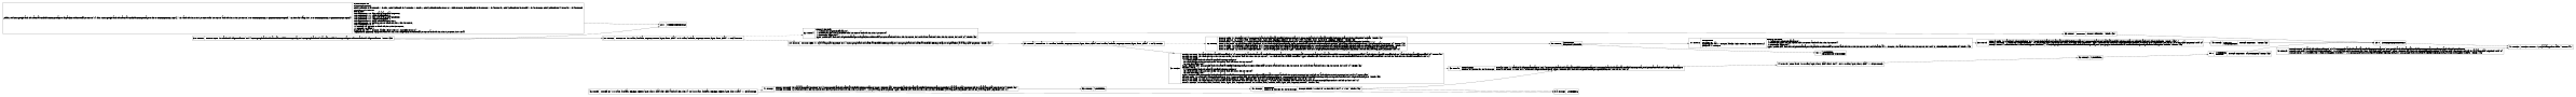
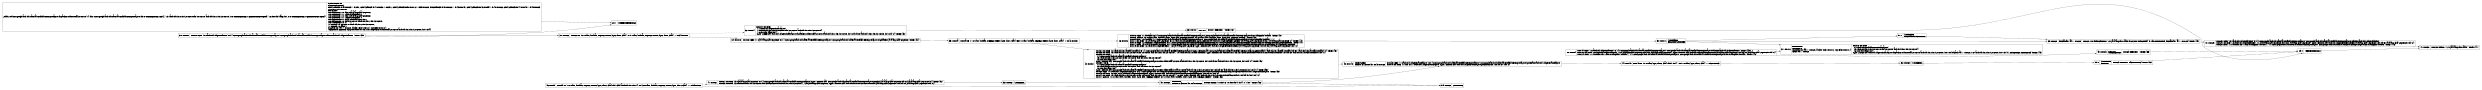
  digraph {
    rankdir=LR
    node [shape=record]
    n1 [label="{28\:\ ?|MTH_ENTER_BLOCK\l}"]
    n2 [label="{30\:\ 0x0000|0x0000: IGET  (r0 I:android.widget.EditText) = (r4 I:com.google.android.material.textfield.TextInputLayout) com.google.android.material.textfield.TextInputLayout.editText android.widget.EditText  (LINE:1429)\l}"]
    n3 [label="{31\:\ 0x0002|0x0002: IF  (r0 I:??[int, boolean, OBJECT, ARRAY, byte, short, char]) != (0 ??[int, boolean, OBJECT, ARRAY, byte, short, char])  \-\> B:34:0x0008 \l}"]
-   n4 [label="{32\:\ 0x0004|0x0004: INVOKE  \l  (r4 I:android.widget.LinearLayout)\l  (r5 I:android.view.ViewStructure A[D('structure' android.view.ViewStructure)])\l  (r6 I:int A[D('flags' int)])\l type: SUPER call: android.widget.LinearLayout.dispatchProvideAutofillStructure(android.view.ViewStructure, int):void A[MD:(android.view.ViewStructure, int):void (c)] (LINE:1430)\l}"]
+   n4 [label="{32\:\ 0x0004|6x0004: INVOKE  \l  (r4 I:android.widget.LinearLayout)\l  (r5 I:android.view.ViewStructure A[D('structure' android.view.ViewStructure)])\l  (r6 I:int A[D('flags' int)])\l type: SUPER call: android.widget.LinearLayout.dispatchProvideAutofillStructure(android.view.ViewStructure, int):void A[MD:(android.view.ViewStructure, int):void (c)] (LINE:1430)\l}"]
    n5 [label="{34\:\ 0x0008|0x0008: IGET  (r1 I:java.lang.CharSequence) = (r4 I:com.google.android.material.textfield.TextInputLayout) com.google.android.material.textfield.TextInputLayout.originalHint java.lang.CharSequence  (LINE:1434)\l}"]
    n6 [label="{33\:\ 0x0007|RETURN\l|0x0007: RETURN    (LINE:1431)\l}"]
    n7 [label="{35\:\ 0x000a|0x000a: IF  (r1 I:??[int, boolean, OBJECT, ARRAY, byte, short, char]) == (0 ??[int, boolean, OBJECT, ARRAY, byte, short, char])  \-\> B:42:0x0031 \l}"]
-   n8 [label="{29\:\ ?|SYNTHETIC_EXIT_BLOCK\l}"]
+   n8 [label="{29\:\ ?|MTH_EXIT_BLOCK\l}"]
    n9 [label="{41\:\ 0x0030|0x0030: THROW  (r2 I:java.lang.Throwable)  (LINE:1447)\l}"]
    n10 [label="{36\:\ 0x000c|0x000c: IGET  (r1 I:boolean) = (r4 I:com.google.android.material.textfield.TextInputLayout) com.google.android.material.textfield.TextInputLayout.isProvidingHint boolean  (LINE:1437)\l0x000e: CONST  (r2 I:??[int, float, boolean, short, byte, char, OBJECT, ARRAY]) = (0 ??[int, float, boolean, short, byte, char, OBJECT, ARRAY])  (LINE:1439)\l0x000f: IPUT  (r2 I:boolean), (r4 I:com.google.android.material.textfield.TextInputLayout) com.google.android.material.textfield.TextInputLayout.isProvidingHint boolean \l0x0011: INVOKE  (r0 I:java.lang.CharSequence) = (r0 I:android.widget.EditText) type: VIRTUAL call: android.widget.EditText.getHint():java.lang.CharSequence A[MD:():java.lang.CharSequence (c)] (LINE:1440)\l0x0015: IGET  (r2 I:android.widget.EditText) = (r4 I:com.google.android.material.textfield.TextInputLayout) com.google.android.material.textfield.TextInputLayout.editText android.widget.EditText  (LINE:1441)\l0x0017: IGET  (r3 I:java.lang.CharSequence) = (r4 I:com.google.android.material.textfield.TextInputLayout) com.google.android.material.textfield.TextInputLayout.originalHint java.lang.CharSequence \l0x0019: INVOKE  (r2 I:android.widget.EditText), (r3 I:java.lang.CharSequence) type: VIRTUAL call: android.widget.EditText.setHint(java.lang.CharSequence):void A[MD:(java.lang.CharSequence):void (c)]\l}"]
    n11 [label="{42\:\ 0x0031|0x0031: INVOKE  (r0 I:android.view.autofill.AutofillId) = (r4 I:com.google.android.material.textfield.TextInputLayout) type: VIRTUAL call: com.google.android.material.textfield.TextInputLayout.getAutofillId():android.view.autofill.AutofillId A[MD:():android.view.autofill.AutofillId (s)] (LINE:1451)\l0x0035: INVOKE  (r5 I:android.view.ViewStructure A[D('structure' android.view.ViewStructure)]), (r0 I:android.view.autofill.AutofillId) type: VIRTUAL call: android.view.ViewStructure.setAutofillId(android.view.autofill.AutofillId):void A[MD:(android.view.autofill.AutofillId):void (c)]\l0x0038: INVOKE  \l  (r4 I:com.google.android.material.textfield.TextInputLayout)\l  (r5 I:android.view.ViewStructure A[D('structure' android.view.ViewStructure)])\l  (r6 I:int A[D('flags' int)])\l type: VIRTUAL call: com.google.android.material.textfield.TextInputLayout.onProvideAutofillStructure(android.view.ViewStructure, int):void A[MD:(android.view.ViewStructure, int):void (s)] (LINE:1452)\l0x003b: MOVE  \l  (r4 I:com.google.android.material.textfield.TextInputLayout)\l  (r5 I:android.view.ViewStructure A[D('structure' android.view.ViewStructure)])\l  (r6 I:int A[D('flags' int)])\l type: VIRTUAL call: com.google.android.material.textfield.TextInputLayout.onProvideAutofillVirtualStructure(android.view.ViewStructure, int):void A[MD:(android.view.ViewStructure, int):void (s)] (LINE:1453)\l0x003e: IGET  (r0 I:android.widget.FrameLayout) = (r4 I:com.google.android.material.textfield.TextInputLayout) com.google.android.material.textfield.TextInputLayout.inputFrame android.widget.FrameLayout  (LINE:1455)\l0x0040: INVOKE  (r0 I:int) = (r0 I:android.widget.FrameLayout) type: VIRTUAL call: android.widget.FrameLayout.getChildCount():int A[MD:():int (c)]\l0x0044: INVOKE  (r5 I:android.view.ViewStructure A[D('structure' android.view.ViewStructure)]), (r0 I:int) type: VIRTUAL call: android.view.ViewStructure.setChildCount(int):void A[MD:(int):void (c)]\l0x0047: CONST  (r0 I:??[int, float, boolean, short, byte, char, OBJECT, ARRAY]) = (0 ??[int, float, boolean, short, byte, char, OBJECT, ARRAY])  (LINE:1456)\l}"]
    n12 [label="{50\:\ 0x001c|SYNTHETIC\lEXC_TOP_SPLITTER\l}"]
    n13 [label="{43\:\ 0x0048|LOOP_START\lLOOP:0: B:43:0x0048\-\>B:48:0x0068\l|0x0048: IGET  (r1 I:android.widget.FrameLayout) = (r4 I:com.google.android.material.textfield.TextInputLayout) com.google.android.material.textfield.TextInputLayout.inputFrame android.widget.FrameLayout \l0x004a: INVOKE  (r1 I:int) = (r1 I:android.widget.FrameLayout) type: VIRTUAL call: android.widget.FrameLayout.getChildCount():int A[MD:():int (c)]\l}"]
-   n14 [label="{37\:\ 0x001c|TRY_ENTER\lTRY_LEAVE\lTryCatch #0 \{all \-\> 0x0028, blocks: (B:37:0x001c), top: B:50:0x001c \}\lCatch: all \-\> 0x0028\l|0x001c: INVOKE  \l  (r4 I:android.widget.LinearLayout)\l  (r5 I:android.view.ViewStructure A[D('structure' android.view.ViewStructure)])\l  (r6 I:int A[D('flags' int)])\l type: SUPER call: android.widget.LinearLayout.dispatchProvideAutofillStructure(android.view.ViewStructure, int):void A[Catch: all \-\> 0x0028, MD:(android.view.ViewStructure, int):void (c), TRY_ENTER, TRY_LEAVE] (LINE:1443)\l}"]
+   n14 [label="{37\:\ 0x001c|TRY_ENTER\lTRY_LEAVE\lTryCatch #0 \{all \-\> 0x0028, blocks: (B:37:0x001c), top: B:50:0x001c \}\lCatch: all \-\> 0x0028\l|0x001c: INVOKE  \l  (r4 I:android.getChildCount.LinearLayout)\l  (r5 I:android.view.ViewStructure A[D('structure' android.view.ViewStructure)])\l  (r6 I:int A[D('flags' int)])\l type: SUPER call: android.widget.LinearLayout.dispatchProvideAutofillStructure(android.view.ViewStructure, int):void A[Catch: all \-\> 0x0028, MD:(android.view.ViewStructure, int):void (c), TRY_ENTER, TRY_LEAVE] (LINE:1443)\l}"]
+   n15 [label="{39\:\ 0x0028|ExcHandler: all \-\> 0x0028\l|0x0028: MOVE_EXCEPTION  (r2 I:java.lang.Throwable A[CUSTOM_DECLARE]) =  A[DONT_INLINE, ExcHandler: all \-\> 0x0028] (LINE:1445)\l}"]
    n16 [label="{51\:\ ?|SYNTHETIC\lEXC_BOTTOM_SPLITTER\l}"]
    n17 [label="{38\:\ 0x001f|0x001f: IGET  (r2 I:android.widget.EditText) = (r4 I:com.google.android.material.textfield.TextInputLayout) com.google.android.material.textfield.TextInputLayout.editText android.widget.EditText  (LINE:1445)\l0x0021: INVOKE  (r2 I:android.widget.EditText), (r0 I:java.lang.CharSequence A[D('hint' java.lang.CharSequence)]) type: VIRTUAL call: android.widget.EditText.setHint(java.lang.CharSequence):void A[MD:(java.lang.CharSequence):void (c)]\l0x0024: IPUT  (r1 I:boolean A[D('wasProvidingHint' boolean)]), (r4 I:com.google.android.material.textfield.TextInputLayout) com.google.android.material.textfield.TextInputLayout.isProvidingHint boolean  (LINE:1446)\l}"]
    n18 [label="{40\:\ 0x0029|0x0029: IGET  (r3 I:android.widget.EditText) = (r4 I:com.google.android.material.textfield.TextInputLayout) com.google.android.material.textfield.TextInputLayout.editText android.widget.EditText \l0x002b: INVOKE  (r3 I:android.widget.EditText), (r0 I:java.lang.CharSequence A[D('hint' java.lang.CharSequence)]) type: VIRTUAL call: android.widget.EditText.setHint(java.lang.CharSequence):void A[MD:(java.lang.CharSequence):void (c)]\l0x002e: IPUT  (r1 I:boolean A[D('wasProvidingHint' boolean)]), (r4 I:com.google.android.material.textfield.TextInputLayout) com.google.android.material.textfield.TextInputLayout.isProvidingHint boolean  (LINE:1446)\l}"]
    n19 [label="{49\:\ 0x006b|RETURN\lORIG_RETURN\l|0x006b: RETURN    (LINE:1465)\l}"]
    n20 [label="{44\:\ 0x004e|0x004e: IF  (r0 I:??[int, byte, short, char] A[D('i' int)]) \>= (r1 I:??[int, byte, short, char])  \-\> B:52:0x006b \l}"]
    n21 [label="{52\:\ 0x006b|SYNTHETIC\l}"]
    n22 [label="{55\:\ ?|SYNTHETIC\lRETURN\l|0x006b: RETURN   A[SYNTHETIC] (LINE:1465)\l}"]
    n23 [label="{46\:\ 0x005f|0x005f: IF  (r1 I:??[int, boolean, OBJECT, ARRAY, byte, short, char] A[D('child' android.view.View)]) != (r3 I:??[int, boolean, OBJECT, ARRAY, byte, short, char])  \-\> B:54:0x0068 \l}"]
    n24 [label="{47\:\ 0x0061|0x0061: INVOKE  (r3 I:java.lang.CharSequence) = (r4 I:com.google.android.material.textfield.TextInputLayout) type: VIRTUAL call: com.google.android.material.textfield.TextInputLayout.getHint():java.lang.CharSequence A[MD:():java.lang.CharSequence (m)] (LINE:1461)\l0x0065: INVOKE  (r2 I:android.view.ViewStructure A[D('childStructure' android.view.ViewStructure)]), (r3 I:java.lang.CharSequence) type: VIRTUAL call: android.view.ViewStructure.setHint(java.lang.CharSequence):void A[MD:(java.lang.CharSequence):void (c)]\l}"]
    n25 [label="{54\:\ 0x0068|SYNTHETIC\l}"]
    n26 [label="{53\:\ 0x0068|SYNTHETIC\l}"]
    n27 [label="{48\:\ 0x0068|LOOP_END\lLOOP:0: B:43:0x0048\-\>B:48:0x0068\l|0x0068: ARITH  (r0 I:int) = (r0 I:int A[D('i' int)]) + (1 int)  (LINE:1456)\l}"]
    n28 [label="{public void com.google.android.material.textfield.TextInputLayout.dispatchProvideAutofillStructure((r4 'this' I:com.google.android.material.textfield.TextInputLayout A[IMMUTABLE_TYPE, THIS]), (r5 I:android.view.ViewStructure A[D('structure' android.view.ViewStructure), IMMUTABLE_TYPE, METHOD_ARGUMENT]), (r6 I:int A[D('flags' int), IMMUTABLE_TYPE, METHOD_ARGUMENT]))  | DONT_RENAME\lUSE_LINES_HINTS\lCROSS_EDGE: B:49:0x006b \-\> B:29:?, CROSS_EDGE: B:41:0x0030 \-\> B:29:?, CROSS_EDGE: B:50:0x001c \-\> B:39:0x0028, BACK_EDGE: B:48:0x0068 \-\> B:43:0x0048, CROSS_EDGE: B:46:0x005f \-\> B:48:0x0068, CROSS_EDGE: B:44:0x004e \-\> B:49:0x006b\lINLINE_NOT_NEEDED\lDebug Info:\l  0x0015\-0x0027: r0 'hint' Ljava\/lang\/CharSequence;\l  0x000e\-0x0027: r1 'wasProvidingHint' Z\l  0x0028\-0x0031: r0 'hint' Ljava\/lang\/CharSequence;\l  0x0028\-0x0031: r1 'wasProvidingHint' Z\l  0x0056\-0x0068: r1 'child' Landroid\/view\/View;\l  0x005a\-0x0068: r2 'childStructure' Landroid\/view\/ViewStructure;\l  0x0048\-0x006b: r0 'i' I\l  \-1 \-0x006b: r5 'structure' Landroid\/view\/ViewStructure;\l  \-1 \-0x006b: r6 'flags' I\lTryCatch #0 \{all \-\> 0x0028, blocks: (B:37:0x001c), top: B:50:0x001c \}\lMETHOD_OVERRIDE: [ClspMth\{android.view.View.dispatchProvideAutofillStructure(android.view.ViewStructure, int):void\}]\l}"]
    n2 -> n1
    n2 -> n3
    n3 -> n4 [style=dashed]
    n3 -> n5
    n4 -> n6
    n5 -> n7
    n6 -> n8
    n7 -> n10 [style=dashed]
    n7 -> n11
    n8 -> n9
    n10 -> n12
    n11 -> n13
    n12 -> n14
+   n12 -> n15
    n12 -> n16
    n13 -> n20
-   n14 -> n17
+   n17 -> n14
+   n15 -> n18
+   n16 -> n15
    n17 -> n19
    n18 -> n9
    n19 -> n8
    n20 -> n21
    n21 -> n22
    n22 -> n8
    n23 -> n24 [style=dashed]
    n23 -> n25
    n24 -> n26
    n26 -> n27
    n27 -> n13
    n27 -> n25
    n28 -> n1
  }
